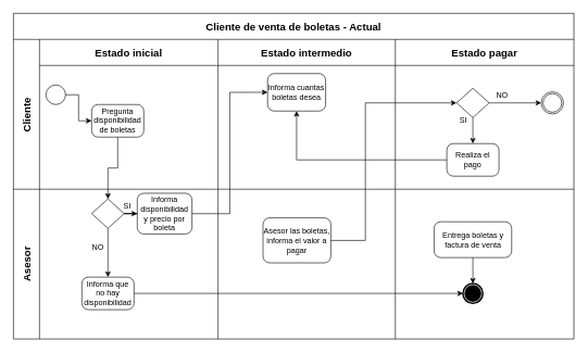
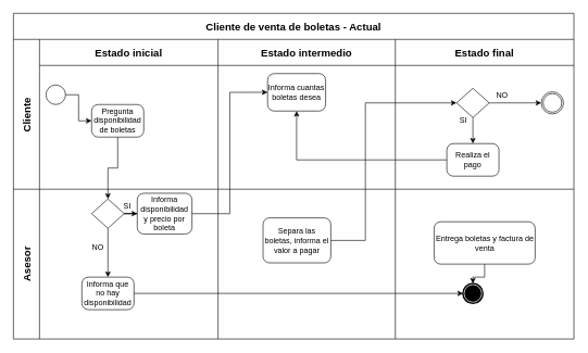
  <mxCell id="0" />
  <mxCell id="1" parent="0" />
  <mxCell id="2" value="Cliente de venta de boletas - Actual" style="shape=table;childLayout=tableLayout;startSize=40;collapsible=0;recursiveResize=0;expand=0;fontSize=16;fontStyle=1;whiteSpace=wrap;" parent="1" vertex="1"><mxGeometry x="20" y="20" width="860" height="500" as="geometry" /></mxCell>
  <mxCell id="3" value="Cliente" style="shape=tableRow;horizontal=0;swimlaneHead=0;swimlaneBody=0;top=0;left=0;strokeColor=inherit;bottom=0;right=0;dropTarget=0;fontStyle=1;fillColor=none;points=[[0,0.5],[1,0.5]];portConstraint=eastwest;startSize=40;collapsible=0;recursiveResize=0;expand=0;fontSize=16;" parent="2" vertex="1"><mxGeometry y="40" width="860" height="230" as="geometry" /></mxCell>
  <mxCell id="4" value="Estado inicial" style="swimlane;swimlaneHead=0;swimlaneBody=0;fontStyle=1;strokeColor=inherit;connectable=0;fillColor=none;startSize=40;collapsible=0;recursiveResize=0;expand=0;fontSize=16;" parent="3" vertex="1"><mxGeometry x="40" width="274" height="230" as="geometry"><mxRectangle width="274" height="230" as="alternateBounds" /></mxGeometry></mxCell>
  <mxCell id="5" value="" style="points=[[0.145,0.145,0],[0.5,0,0],[0.855,0.145,0],[1,0.5,0],[0.855,0.855,0],[0.5,1,0],[0.145,0.855,0],[0,0.5,0]];shape=mxgraph.bpmn.event;html=1;verticalLabelPosition=bottom;labelBackgroundColor=#ffffff;verticalAlign=top;align=center;perimeter=ellipsePerimeter;outlineConnect=0;aspect=fixed;outline=standard;symbol=general;" parent="4" vertex="1"><mxGeometry x="10" y="70" width="30" height="30" as="geometry" /></mxCell>
  <mxCell id="6" value="Pregunta disponibilidad de boletas" style="points=[[0.25,0,0],[0.5,0,0],[0.75,0,0],[1,0.25,0],[1,0.5,0],[1,0.75,0],[0.75,1,0],[0.5,1,0],[0.25,1,0],[0,0.75,0],[0,0.5,0],[0,0.25,0]];shape=mxgraph.bpmn.task;whiteSpace=wrap;rectStyle=rounded;size=10;html=1;container=1;expand=0;collapsible=0;taskMarker=abstract;" parent="4" vertex="1"><mxGeometry x="80" y="100" width="80" height="50" as="geometry" /></mxCell>
  <mxCell id="7" style="edgeStyle=orthogonalEdgeStyle;rounded=0;orthogonalLoop=1;jettySize=auto;html=1;entryX=0;entryY=0.5;entryDx=0;entryDy=0;entryPerimeter=0;" parent="4" source="5" target="6" edge="1"><mxGeometry relative="1" as="geometry" /></mxCell>
  <mxCell id="8" value="Estado intermedio" style="swimlane;swimlaneHead=0;swimlaneBody=0;fontStyle=1;strokeColor=inherit;connectable=0;fillColor=none;startSize=40;collapsible=0;recursiveResize=0;expand=0;fontSize=16;" parent="3" vertex="1"><mxGeometry x="314" width="272" height="230" as="geometry"><mxRectangle width="272" height="230" as="alternateBounds" /></mxGeometry></mxCell>
  <mxCell id="9" value="Informa cuantas boletas desea" style="points=[[0.25,0,0],[0.5,0,0],[0.75,0,0],[1,0.25,0],[1,0.5,0],[1,0.75,0],[0.75,1,0],[0.5,1,0],[0.25,1,0],[0,0.75,0],[0,0.5,0],[0,0.25,0]];shape=mxgraph.bpmn.task;whiteSpace=wrap;rectStyle=rounded;size=10;html=1;container=1;expand=0;collapsible=0;taskMarker=abstract;" parent="8" vertex="1"><mxGeometry x="76" y="52.5" width="89" height="57.5" as="geometry" /></mxCell>
- <mxCell id="10" value="Estado pagar" style="swimlane;swimlaneHead=0;swimlaneBody=0;fontStyle=1;strokeColor=inherit;connectable=0;fillColor=none;startSize=40;collapsible=0;recursiveResize=0;expand=0;fontSize=16;" parent="3" vertex="1"><mxGeometry x="586" width="274" height="230" as="geometry"><mxRectangle width="274" height="230" as="alternateBounds" /></mxGeometry></mxCell>
+ <mxCell id="10" value="Estado final" style="swimlane;swimlaneHead=0;swimlaneBody=0;fontStyle=1;strokeColor=inherit;connectable=0;fillColor=none;startSize=40;collapsible=0;recursiveResize=0;expand=0;fontSize=16;" parent="3" vertex="1"><mxGeometry x="586" width="274" height="230" as="geometry"><mxRectangle width="274" height="230" as="alternateBounds" /></mxGeometry></mxCell>
  <mxCell id="11" value="Realiza el pago" style="points=[[0.25,0,0],[0.5,0,0],[0.75,0,0],[1,0.25,0],[1,0.5,0],[1,0.75,0],[0.75,1,0],[0.5,1,0],[0.25,1,0],[0,0.75,0],[0,0.5,0],[0,0.25,0]];shape=mxgraph.bpmn.task;whiteSpace=wrap;rectStyle=rounded;size=10;html=1;container=1;expand=0;collapsible=0;taskMarker=abstract;" parent="10" vertex="1"><mxGeometry x="79" y="160" width="80" height="50" as="geometry" /></mxCell>
  <mxCell id="12" style="edgeStyle=orthogonalEdgeStyle;rounded=0;orthogonalLoop=1;jettySize=auto;html=1;" parent="10" source="13" target="17" edge="1"><mxGeometry relative="1" as="geometry" /></mxCell>
  <mxCell id="13" value="" style="points=[[0.25,0.25,0],[0.5,0,0],[0.75,0.25,0],[1,0.5,0],[0.75,0.75,0],[0.5,1,0],[0.25,0.75,0],[0,0.5,0]];shape=mxgraph.bpmn.gateway2;html=1;verticalLabelPosition=bottom;labelBackgroundColor=#ffffff;verticalAlign=top;align=center;perimeter=rhombusPerimeter;outlineConnect=0;outline=none;symbol=none;" parent="10" vertex="1"><mxGeometry x="94" y="75" width="50" height="45" as="geometry" /></mxCell>
  <mxCell id="14" value="NO" style="text;html=1;align=center;verticalAlign=middle;whiteSpace=wrap;rounded=0;" parent="10" vertex="1"><mxGeometry x="154" y="80.5" width="20" height="10" as="geometry" /></mxCell>
  <mxCell id="15" value="SI" style="text;html=1;align=center;verticalAlign=middle;whiteSpace=wrap;rounded=0;" parent="10" vertex="1"><mxGeometry x="94" y="120" width="21" height="10" as="geometry" /></mxCell>
  <mxCell id="16" style="edgeStyle=orthogonalEdgeStyle;rounded=0;orthogonalLoop=1;jettySize=auto;html=1;entryX=0.5;entryY=0;entryDx=0;entryDy=0;entryPerimeter=0;" parent="10" source="13" target="11" edge="1"><mxGeometry relative="1" as="geometry" /></mxCell>
  <mxCell id="17" value="" style="points=[[0.145,0.145,0],[0.5,0,0],[0.855,0.145,0],[1,0.5,0],[0.855,0.855,0],[0.5,1,0],[0.145,0.855,0],[0,0.5,0]];shape=mxgraph.bpmn.event;html=1;verticalLabelPosition=bottom;labelBackgroundColor=#ffffff;verticalAlign=top;align=center;perimeter=ellipsePerimeter;outlineConnect=0;aspect=fixed;outline=throwing;symbol=general;" parent="10" vertex="1"><mxGeometry x="224" y="80.5" width="34" height="34" as="geometry" /></mxCell>
  <mxCell id="18" value="Asesor" style="shape=tableRow;horizontal=0;swimlaneHead=0;swimlaneBody=0;top=0;left=0;strokeColor=inherit;bottom=0;right=0;dropTarget=0;fontStyle=1;fillColor=none;points=[[0,0.5],[1,0.5]];portConstraint=eastwest;startSize=40;collapsible=0;recursiveResize=0;expand=0;fontSize=16;verticalAlign=middle;whiteSpace=wrap;" parent="2" vertex="1"><mxGeometry y="270" width="860" height="230" as="geometry" /></mxCell>
  <mxCell id="19" value="" style="swimlane;swimlaneHead=0;swimlaneBody=0;fontStyle=1;connectable=0;strokeColor=inherit;fillColor=none;startSize=0;collapsible=0;recursiveResize=0;expand=0;fontSize=16;" parent="18" vertex="1"><mxGeometry x="40" width="274" height="230" as="geometry"><mxRectangle width="274" height="230" as="alternateBounds" /></mxGeometry></mxCell>
  <mxCell id="20" value="" style="points=[[0.25,0.25,0],[0.5,0,0],[0.75,0.25,0],[1,0.5,0],[0.75,0.75,0],[0.5,1,0],[0.25,0.75,0],[0,0.5,0]];shape=mxgraph.bpmn.gateway2;html=1;verticalLabelPosition=bottom;labelBackgroundColor=#ffffff;verticalAlign=top;align=center;perimeter=rhombusPerimeter;outlineConnect=0;outline=none;symbol=none;" parent="19" vertex="1"><mxGeometry x="80" y="15.01" width="50" height="45" as="geometry" /></mxCell>
  <mxCell id="21" value="Informa disponibilid&lt;span style=&quot;color: rgba(0, 0, 0, 0); font-family: monospace; font-size: 0px; text-align: start; text-wrap: nowrap;&quot;&gt;%3CmxGraphModel%3E%3Croot%3E%3CmxCell%20id%3D%220%22%2F%3E%3CmxCell%20id%3D%221%22%20parent%3D%220%22%2F%3E%3CmxCell%20id%3D%222%22%20value%3D%22Pregunta%20disponibilidad%20de%20boletas%22%20style%3D%22points%3D%5B%5B0.25%2C0%2C0%5D%2C%5B0.5%2C0%2C0%5D%2C%5B0.75%2C0%2C0%5D%2C%5B1%2C0.25%2C0%5D%2C%5B1%2C0.5%2C0%5D%2C%5B1%2C0.75%2C0%5D%2C%5B0.75%2C1%2C0%5D%2C%5B0.5%2C1%2C0%5D%2C%5B0.25%2C1%2C0%5D%2C%5B0%2C0.75%2C0%5D%2C%5B0%2C0.5%2C0%5D%2C%5B0%2C0.25%2C0%5D%5D%3Bshape%3Dmxgraph.bpmn.task%3BwhiteSpace%3Dwrap%3BrectStyle%3Drounded%3Bsize%3D10%3Bhtml%3D1%3Bcontainer%3D1%3Bexpand%3D0%3Bcollapsible%3D0%3BtaskMarker%3Dabstract%3B%22%20vertex%3D%221%22%20parent%3D%221%22%3E%3CmxGeometry%20x%3D%22243.5%22%20y%3D%22112.5%22%20width%3D%2280%22%20height%3D%2250%22%20as%3D%22geometry%22%2F%3E%3C%2FmxCell%3E%3C%2Froot%3E%3C%2FmxGraphModel%3E&lt;/span&gt;ad y precio por boleta" style="points=[[0.25,0,0],[0.5,0,0],[0.75,0,0],[1,0.25,0],[1,0.5,0],[1,0.75,0],[0.75,1,0],[0.5,1,0],[0.25,1,0],[0,0.75,0],[0,0.5,0],[0,0.25,0]];shape=mxgraph.bpmn.task;whiteSpace=wrap;rectStyle=rounded;size=10;html=1;container=1;expand=0;collapsible=0;taskMarker=abstract;" parent="19" vertex="1"><mxGeometry x="150" y="6.26" width="84" height="62.51" as="geometry" /></mxCell>
  <mxCell id="22" value="Informa que no hay disponibilid&lt;span style=&quot;color: rgba(0, 0, 0, 0); font-family: monospace; font-size: 0px; text-align: start; text-wrap: nowrap;&quot;&gt;%3CmxGraphModel%3E%3Croot%3E%3CmxCell%20id%3D%220%22%2F%3E%3CmxCell%20id%3D%221%22%20parent%3D%220%22%2F%3E%3CmxCell%20id%3D%222%22%20value%3D%22Pregunta%20disponibilidad%20de%20boletas%22%20style%3D%22points%3D%5B%5B0.25%2C0%2C0%5D%2C%5B0.5%2C0%2C0%5D%2C%5B0.75%2C0%2C0%5D%2C%5B1%2C0.25%2C0%5D%2C%5B1%2C0.5%2C0%5D%2C%5B1%2C0.75%2C0%5D%2C%5B0.75%2C1%2C0%5D%2C%5B0.5%2C1%2C0%5D%2C%5B0.25%2C1%2C0%5D%2C%5B0%2C0.75%2C0%5D%2C%5B0%2C0.5%2C0%5D%2C%5B0%2C0.25%2C0%5D%5D%3Bshape%3Dmxgraph.bpmn.task%3BwhiteSpace%3Dwrap%3BrectStyle%3Drounded%3Bsize%3D10%3Bhtml%3D1%3Bcontainer%3D1%3Bexpand%3D0%3Bcollapsible%3D0%3BtaskMarker%3Dabstract%3B%22%20vertex%3D%221%22%20parent%3D%221%22%3E%3CmxGeometry%20x%3D%22243.5%22%20y%3D%22112.5%22%20width%3D%2280%22%20height%3D%2250%22%20as%3D%22geometry%22%2F%3E%3C%2FmxCell%3E%3C%2Froot%3E%3C%2FmxGraphModel%3E&lt;/span&gt;ad" style="points=[[0.25,0,0],[0.5,0,0],[0.75,0,0],[1,0.25,0],[1,0.5,0],[1,0.75,0],[0.75,1,0],[0.5,1,0],[0.25,1,0],[0,0.75,0],[0,0.5,0],[0,0.25,0]];shape=mxgraph.bpmn.task;whiteSpace=wrap;rectStyle=rounded;size=10;html=1;container=1;expand=0;collapsible=0;taskMarker=abstract;" parent="19" vertex="1"><mxGeometry x="65" y="135" width="80" height="50" as="geometry" /></mxCell>
  <mxCell id="23" style="edgeStyle=orthogonalEdgeStyle;rounded=0;orthogonalLoop=1;jettySize=auto;html=1;entryX=0;entryY=0.5;entryDx=0;entryDy=0;entryPerimeter=0;" parent="19" source="20" target="21" edge="1"><mxGeometry relative="1" as="geometry" /></mxCell>
  <mxCell id="24" style="edgeStyle=orthogonalEdgeStyle;rounded=0;orthogonalLoop=1;jettySize=auto;html=1;entryX=0.5;entryY=0;entryDx=0;entryDy=0;entryPerimeter=0;" parent="19" source="20" target="22" edge="1"><mxGeometry relative="1" as="geometry" /></mxCell>
  <mxCell id="25" value="SI" style="text;html=1;align=center;verticalAlign=middle;whiteSpace=wrap;rounded=0;" parent="19" vertex="1"><mxGeometry x="130" y="20.95" width="10" height="10" as="geometry" /></mxCell>
  <mxCell id="26" value="NO" style="text;html=1;align=center;verticalAlign=middle;whiteSpace=wrap;rounded=0;" parent="19" vertex="1"><mxGeometry x="80" y="85" width="20" height="10" as="geometry" /></mxCell>
  <mxCell id="27" value="" style="swimlane;swimlaneHead=0;swimlaneBody=0;fontStyle=1;connectable=0;strokeColor=inherit;fillColor=none;startSize=0;collapsible=0;recursiveResize=0;expand=0;fontSize=16;" parent="18" vertex="1"><mxGeometry x="314" width="272" height="230" as="geometry"><mxRectangle width="272" height="230" as="alternateBounds" /></mxGeometry></mxCell>
- <mxCell id="28" value="Asesor las boletas, informa el valor a pagar" style="points=[[0.25,0,0],[0.5,0,0],[0.75,0,0],[1,0.25,0],[1,0.5,0],[1,0.75,0],[0.75,1,0],[0.5,1,0],[0.25,1,0],[0,0.75,0],[0,0.5,0],[0,0.25,0]];shape=mxgraph.bpmn.task;whiteSpace=wrap;rectStyle=rounded;size=10;html=1;container=1;expand=0;collapsible=0;taskMarker=abstract;" parent="27" vertex="1"><mxGeometry x="69" y="44.07" width="104" height="69.05" as="geometry" /></mxCell>
+ <mxCell id="28" value="Separa las boletas, informa el valor a pagar" style="points=[[0.25,0,0],[0.5,0,0],[0.75,0,0],[1,0.25,0],[1,0.5,0],[1,0.75,0],[0.75,1,0],[0.5,1,0],[0.25,1,0],[0,0.75,0],[0,0.5,0],[0,0.25,0]];shape=mxgraph.bpmn.task;whiteSpace=wrap;rectStyle=rounded;size=10;html=1;container=1;expand=0;collapsible=0;taskMarker=abstract;" parent="27" vertex="1"><mxGeometry x="69" y="44.07" width="104" height="69.05" as="geometry" /></mxCell>
  <mxCell id="29" value="" style="swimlane;swimlaneHead=0;swimlaneBody=0;fontStyle=1;connectable=0;strokeColor=inherit;fillColor=none;startSize=0;collapsible=0;recursiveResize=0;expand=0;fontSize=16;" parent="18" vertex="1"><mxGeometry x="586" width="274" height="230" as="geometry"><mxRectangle width="274" height="230" as="alternateBounds" /></mxGeometry></mxCell>
  <mxCell id="30" value="" style="points=[[0.145,0.145,0],[0.5,0,0],[0.855,0.145,0],[1,0.5,0],[0.855,0.855,0],[0.5,1,0],[0.145,0.855,0],[0,0.5,0]];shape=mxgraph.bpmn.event;html=1;verticalLabelPosition=bottom;labelBackgroundColor=#ffffff;verticalAlign=top;align=center;perimeter=ellipsePerimeter;outlineConnect=0;aspect=fixed;outline=end;symbol=terminate;" parent="29" vertex="1"><mxGeometry x="104" y="145" width="30" height="30" as="geometry" /></mxCell>
- <mxCell id="31" value="Entrega boletas y factura de venta" style="points=[[0.25,0,0],[0.5,0,0],[0.75,0,0],[1,0.25,0],[1,0.5,0],[1,0.75,0],[0.75,1,0],[0.5,1,0],[0.25,1,0],[0,0.75,0],[0,0.5,0],[0,0.25,0]];shape=mxgraph.bpmn.task;whiteSpace=wrap;rectStyle=rounded;size=10;html=1;container=1;expand=0;collapsible=0;taskMarker=abstract;" parent="29" vertex="1"><mxGeometry x="59.5" y="50" width="119" height="55" as="geometry" /></mxCell>
+ <mxCell id="31" value="Entrega boletas y factura de venta" style="points=[[0.25,0,0],[0.5,0,0],[0.75,0,0],[1,0.25,0],[1,0.5,0],[1,0.75,0],[0.75,1,0],[0.5,1,0],[0.25,1,0],[0,0.75,0],[0,0.5,0],[0,0.25,0]];shape=mxgraph.bpmn.task;whiteSpace=wrap;rectStyle=rounded;size=10;html=1;container=1;expand=0;collapsible=0;taskMarker=abstract;" parent="29" vertex="1"><mxGeometry x="59.5" y="50" width="155" height="65" as="geometry" /></mxCell>
  <mxCell id="32" style="edgeStyle=orthogonalEdgeStyle;rounded=0;orthogonalLoop=1;jettySize=auto;html=1;entryX=0.5;entryY=0;entryDx=0;entryDy=0;entryPerimeter=0;" parent="29" source="31" target="30" edge="1"><mxGeometry relative="1" as="geometry" /></mxCell>
  <mxCell id="33" style="edgeStyle=orthogonalEdgeStyle;rounded=0;orthogonalLoop=1;jettySize=auto;html=1;entryX=0;entryY=0.5;entryDx=0;entryDy=0;entryPerimeter=0;" parent="18" source="22" target="30" edge="1"><mxGeometry relative="1" as="geometry" /></mxCell>
  <mxCell id="34" style="edgeStyle=orthogonalEdgeStyle;rounded=0;orthogonalLoop=1;jettySize=auto;html=1;entryX=0;entryY=0.5;entryDx=0;entryDy=0;entryPerimeter=0;" parent="2" source="21" target="9" edge="1"><mxGeometry relative="1" as="geometry" /></mxCell>
  <mxCell id="35" style="edgeStyle=orthogonalEdgeStyle;rounded=0;orthogonalLoop=1;jettySize=auto;html=1;" parent="2" source="6" target="20" edge="1"><mxGeometry relative="1" as="geometry" /></mxCell>
  <mxCell id="36" style="edgeStyle=orthogonalEdgeStyle;rounded=0;orthogonalLoop=1;jettySize=auto;html=1;" parent="2" source="11" target="9" edge="1"><mxGeometry relative="1" as="geometry" /></mxCell>
  <mxCell id="37" style="edgeStyle=orthogonalEdgeStyle;rounded=0;orthogonalLoop=1;jettySize=auto;html=1;entryX=0;entryY=0.5;entryDx=0;entryDy=0;entryPerimeter=0;" parent="2" source="28" target="13" edge="1"><mxGeometry relative="1" as="geometry"><Array as="points"><mxPoint x="540" y="349" /><mxPoint x="540" y="138" /></Array></mxGeometry></mxCell>
